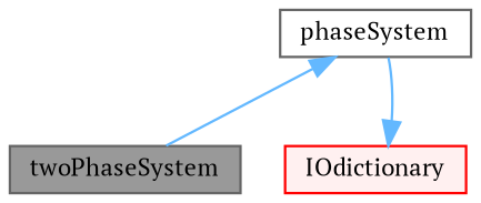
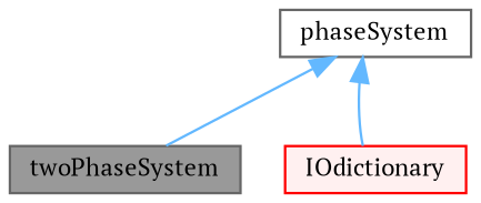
  digraph {
    fontname="PT Serif"
    node [color=gray40 fontname="PT Serif" fontsize=10 shape=box style=filled]
    edge [color=steelblue1 dir=back fontname="PT Serif" fontsize=10 labelfontname=Helvetica labelfontsize=10 style=solid]
    n1 [fillcolor=grey60 fontcolor=black height=0.2 label=twoPhaseSystem width=0.4]
    n2 [fillcolor=white height=0.2 label=phaseSystem width=0.4]
    n3 [color=red fillcolor="#FFF0F0" height=0.2 label=IOdictionary width=0.4]
    n2 -> n1
-   n3 -> n2
+   n2 -> n3
  }
